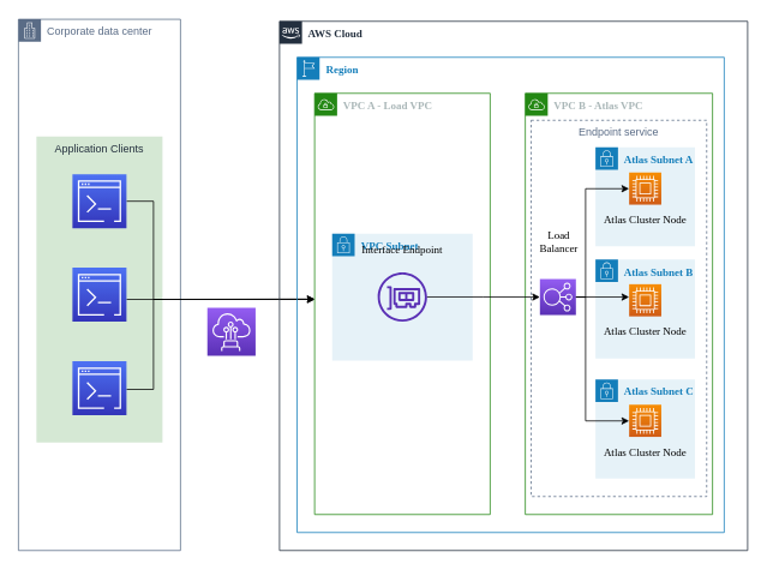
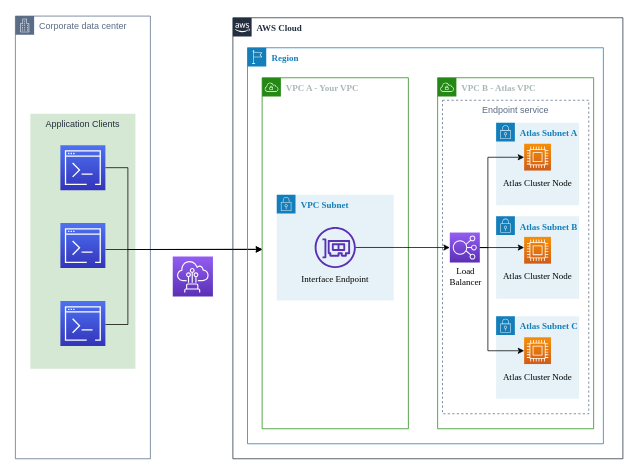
  <mxCell id="0" />
  <mxCell id="1" parent="0" />
  <mxCell id="2" value="Corporate data center" style="points=[[0,0],[0.25,0],[0.5,0],[0.75,0],[1,0],[1,0.25],[1,0.5],[1,0.75],[1,1],[0.75,1],[0.5,1],[0.25,1],[0,1],[0,0.75],[0,0.5],[0,0.25]];outlineConnect=0;gradientColor=none;html=1;whiteSpace=wrap;fontSize=12;fontStyle=0;shape=mxgraph.aws4.group;grIcon=mxgraph.aws4.group_corporate_data_center;strokeColor=#5A6C86;fillColor=none;verticalAlign=top;align=left;spacingLeft=30;fontColor=#5A6C86;dashed=0;" parent="1" vertex="1"><mxGeometry x="20" y="20.79" width="180" height="590.21" as="geometry" /></mxCell>
  <mxCell id="3" value="Application Clients" style="fillColor=#d5e8d4;strokeColor=none;dashed=0;verticalAlign=top;fontStyle=0;fontColor=#232F3D;" parent="1" vertex="1"><mxGeometry x="40" y="151" width="140" height="340" as="geometry" /></mxCell>
  <mxCell id="4" value="" style="outlineConnect=0;fontColor=#232F3E;gradientColor=#945DF2;gradientDirection=north;fillColor=#5A30B5;strokeColor=#ffffff;dashed=0;verticalLabelPosition=bottom;verticalAlign=top;align=center;html=1;fontSize=12;fontStyle=0;aspect=fixed;shape=mxgraph.aws4.resourceIcon;resIcon=mxgraph.aws4.direct_connect;" parent="1" vertex="1"><mxGeometry x="229.84" y="341.21" width="53.57" height="53.57" as="geometry" /></mxCell>
  <mxCell id="5" style="edgeStyle=orthogonalEdgeStyle;rounded=0;orthogonalLoop=1;jettySize=auto;html=1;" parent="1" source="33" edge="1"><mxGeometry relative="1" as="geometry"><mxPoint x="349" y="331.6" as="targetPoint" /><Array as="points"><mxPoint x="190" y="332" /><mxPoint x="190" y="332" /></Array><mxPoint x="149.781" y="331.6" as="sourcePoint" /></mxGeometry></mxCell>
  <mxCell id="6" style="edgeStyle=orthogonalEdgeStyle;rounded=0;orthogonalLoop=1;jettySize=auto;html=1;" parent="1" edge="1" source="32"><mxGeometry relative="1" as="geometry"><mxPoint x="149.781" y="432" as="sourcePoint" /><mxPoint x="349" y="332" as="targetPoint" /><Array as="points"><mxPoint x="170" y="432" /><mxPoint x="170" y="332" /></Array></mxGeometry></mxCell>
  <mxCell id="7" style="edgeStyle=orthogonalEdgeStyle;rounded=0;orthogonalLoop=1;jettySize=auto;html=1;" parent="1" edge="1" source="31"><mxGeometry relative="1" as="geometry"><mxPoint x="149.781" y="212" as="sourcePoint" /><mxPoint x="349" y="332" as="targetPoint" /><Array as="points"><mxPoint x="170" y="223" /><mxPoint x="170" y="332" /></Array></mxGeometry></mxCell>
  <mxCell id="8" value="&lt;font face=&quot;Akzidenz-Grotesk&quot;&gt;&lt;b&gt;AWS Cloud&lt;/b&gt;&lt;/font&gt;" style="points=[[0,0],[0.25,0],[0.5,0],[0.75,0],[1,0],[1,0.25],[1,0.5],[1,0.75],[1,1],[0.75,1],[0.5,1],[0.25,1],[0,1],[0,0.75],[0,0.5],[0,0.25]];outlineConnect=0;gradientColor=none;html=1;whiteSpace=wrap;fontSize=12;fontStyle=0;shape=mxgraph.aws4.group;grIcon=mxgraph.aws4.group_aws_cloud_alt;strokeColor=#232F3E;fillColor=none;verticalAlign=top;align=left;spacingLeft=30;fontColor=#232F3E;dashed=0;" parent="1" vertex="1"><mxGeometry x="310" y="23" width="520" height="588" as="geometry" /></mxCell>
  <mxCell id="9" value="&lt;b&gt;Region&lt;/b&gt;" style="points=[[0,0],[0.25,0],[0.5,0],[0.75,0],[1,0],[1,0.25],[1,0.5],[1,0.75],[1,1],[0.75,1],[0.5,1],[0.25,1],[0,1],[0,0.75],[0,0.5],[0,0.25]];outlineConnect=0;gradientColor=none;html=1;whiteSpace=wrap;fontSize=12;fontStyle=0;shape=mxgraph.aws4.group;grIcon=mxgraph.aws4.group_region;strokeColor=#147EBA;fillColor=none;verticalAlign=top;align=left;spacingLeft=30;fontColor=#147EBA;dashed=0;fontFamily=Akzidenz-Grotesk;FType=w;" parent="1" vertex="1"><mxGeometry x="329.5" y="63" width="474.5" height="528" as="geometry" /></mxCell>
  <mxCell id="10" value="&lt;b&gt;&lt;font face=&quot;Akzidenz-Grotesk&quot;&gt;VPC B - Atlas VPC&lt;/font&gt;&lt;/b&gt;" style="points=[[0,0],[0.25,0],[0.5,0],[0.75,0],[1,0],[1,0.25],[1,0.5],[1,0.75],[1,1],[0.75,1],[0.5,1],[0.25,1],[0,1],[0,0.75],[0,0.5],[0,0.25]];outlineConnect=0;gradientColor=none;html=1;whiteSpace=wrap;fontSize=12;fontStyle=0;shape=mxgraph.aws4.group;grIcon=mxgraph.aws4.group_vpc;strokeColor=#248814;fillColor=none;verticalAlign=top;align=left;spacingLeft=30;fontColor=#AAB7B8;dashed=0;" parent="1" vertex="1"><mxGeometry x="583" y="103" width="208" height="468" as="geometry" /></mxCell>
  <mxCell id="11" value="Endpoint service" style="fillColor=none;strokeColor=#5A6C86;dashed=1;verticalAlign=top;fontStyle=0;fontColor=#5A6C86;fontFamily=Helvetica;FType=g;" parent="1" vertex="1"><mxGeometry x="589.5" y="133" width="195" height="418" as="geometry" /></mxCell>
- <mxCell id="12" value="&lt;b&gt;&lt;font face=&quot;Akzidenz-Grotesk&quot;&gt;VPC A - Load VPC&lt;/font&gt;&lt;/b&gt;" style="points=[[0,0],[0.25,0],[0.5,0],[0.75,0],[1,0],[1,0.25],[1,0.5],[1,0.75],[1,1],[0.75,1],[0.5,1],[0.25,1],[0,1],[0,0.75],[0,0.5],[0,0.25]];outlineConnect=0;gradientColor=none;html=1;whiteSpace=wrap;fontSize=12;fontStyle=0;shape=mxgraph.aws4.group;grIcon=mxgraph.aws4.group_vpc;strokeColor=#248814;fillColor=none;verticalAlign=top;align=left;spacingLeft=30;fontColor=#AAB7B8;dashed=0;" parent="1" vertex="1"><mxGeometry x="349" y="103" width="195" height="468" as="geometry" /></mxCell>
+ <mxCell id="12" value="&lt;b&gt;&lt;font face=&quot;Akzidenz-Grotesk&quot;&gt;VPC A - Your VPC&lt;/font&gt;&lt;/b&gt;" style="points=[[0,0],[0.25,0],[0.5,0],[0.75,0],[1,0],[1,0.25],[1,0.5],[1,0.75],[1,1],[0.75,1],[0.5,1],[0.25,1],[0,1],[0,0.75],[0,0.5],[0,0.25]];outlineConnect=0;gradientColor=none;html=1;whiteSpace=wrap;fontSize=12;fontStyle=0;shape=mxgraph.aws4.group;grIcon=mxgraph.aws4.group_vpc;strokeColor=#248814;fillColor=none;verticalAlign=top;align=left;spacingLeft=30;fontColor=#AAB7B8;dashed=0;" parent="1" vertex="1"><mxGeometry x="349" y="103" width="195" height="468" as="geometry" /></mxCell>
  <mxCell id="13" value="&lt;b&gt;&lt;font face=&quot;Akzidenz-Grotesk&quot;&gt;VPC Subnet&lt;/font&gt;&lt;br&gt;&lt;/b&gt;" style="points=[[0,0],[0.25,0],[0.5,0],[0.75,0],[1,0],[1,0.25],[1,0.5],[1,0.75],[1,1],[0.75,1],[0.5,1],[0.25,1],[0,1],[0,0.75],[0,0.5],[0,0.25]];outlineConnect=0;gradientColor=none;html=1;whiteSpace=wrap;fontSize=12;fontStyle=0;shape=mxgraph.aws4.group;grIcon=mxgraph.aws4.group_security_group;grStroke=0;strokeColor=#147EBA;fillColor=#E6F2F8;verticalAlign=top;align=left;spacingLeft=30;fontColor=#147EBA;dashed=0;" parent="1" vertex="1"><mxGeometry x="368.5" y="258.88" width="156" height="141" as="geometry" /></mxCell>
  <mxCell id="14" value="&lt;b&gt;&lt;font face=&quot;Akzidenz-Grotesk&quot;&gt;Atlas Subnet A&lt;/font&gt;&lt;/b&gt;" style="points=[[0,0],[0.25,0],[0.5,0],[0.75,0],[1,0],[1,0.25],[1,0.5],[1,0.75],[1,1],[0.75,1],[0.5,1],[0.25,1],[0,1],[0,0.75],[0,0.5],[0,0.25]];outlineConnect=0;gradientColor=none;html=1;whiteSpace=wrap;fontSize=12;fontStyle=0;shape=mxgraph.aws4.group;grIcon=mxgraph.aws4.group_security_group;grStroke=0;strokeColor=#147EBA;fillColor=#E6F2F8;verticalAlign=top;align=left;spacingLeft=30;fontColor=#147EBA;dashed=0;" parent="1" vertex="1"><mxGeometry x="661" y="163" width="110.5" height="110" as="geometry" /></mxCell>
  <mxCell id="15" value="" style="outlineConnect=0;fontColor=#232F3E;gradientColor=none;fillColor=#5A30B5;strokeColor=none;dashed=0;verticalLabelPosition=bottom;verticalAlign=top;align=center;html=1;fontSize=12;fontStyle=0;aspect=fixed;pointerEvents=1;shape=mxgraph.aws4.elastic_network_interface;" parent="1" vertex="1"><mxGeometry x="419.047" y="301.94" width="54.88" height="54.88" as="geometry" /></mxCell>
  <mxCell id="16" style="edgeStyle=orthogonalEdgeStyle;rounded=0;orthogonalLoop=1;jettySize=auto;html=1;" parent="1" source="17" target="27" edge="1"><mxGeometry relative="1" as="geometry"><Array as="points"><mxPoint x="650" y="329" /><mxPoint x="650" y="209" /></Array></mxGeometry></mxCell>
  <mxCell id="17" value="" style="outlineConnect=0;fontColor=#232F3E;gradientColor=#945DF2;gradientDirection=north;fillColor=#5A30B5;strokeColor=#ffffff;dashed=0;verticalLabelPosition=bottom;verticalAlign=top;align=center;html=1;fontSize=12;fontStyle=0;aspect=fixed;shape=mxgraph.aws4.resourceIcon;resIcon=mxgraph.aws4.elastic_load_balancing;" parent="1" vertex="1"><mxGeometry x="599.25" y="309.38" width="40" height="40" as="geometry" /></mxCell>
- <mxCell id="18" value="&lt;font face=&quot;Akzidenz-Grotesk&quot;&gt;Interface Endpoint&lt;/font&gt;" style="text;html=1;strokeColor=none;fillColor=none;align=center;verticalAlign=middle;whiteSpace=wrap;rounded=0;" parent="1" vertex="1"><mxGeometry x="394.842" y="266.51" width="103.296" height="20" as="geometry" /></mxCell>
- <mxCell id="19" value="&lt;font face=&quot;Akzidenz-Grotesk&quot;&gt;Load Balancer&lt;/font&gt;" style="text;html=1;strokeColor=none;fillColor=none;align=center;verticalAlign=middle;whiteSpace=wrap;rounded=0;" parent="1" vertex="1"><mxGeometry x="602.7" y="256.19" width="35.1" height="23.25" as="geometry" /></mxCell>
+ <mxCell id="18" value="&lt;font face=&quot;Akzidenz-Grotesk&quot;&gt;Interface Endpoint&lt;/font&gt;" style="text;html=1;strokeColor=none;fillColor=none;align=center;verticalAlign=middle;whiteSpace=wrap;rounded=0;" parent="1" vertex="1"><mxGeometry x="394.842" y="361.51" width="103.296" height="20" as="geometry" /></mxCell>
+ <mxCell id="19" value="&lt;font face=&quot;Akzidenz-Grotesk&quot;&gt;Load Balancer&lt;/font&gt;" style="text;html=1;strokeColor=none;fillColor=none;align=center;verticalAlign=middle;whiteSpace=wrap;rounded=0;" parent="1" vertex="1"><mxGeometry x="602.7" y="356.19" width="35.1" height="23.25" as="geometry" /></mxCell>
  <mxCell id="20" value="&lt;b&gt;&lt;font face=&quot;Akzidenz-Grotesk&quot;&gt;Atlas Subnet B&lt;/font&gt;&lt;/b&gt;" style="points=[[0,0],[0.25,0],[0.5,0],[0.75,0],[1,0],[1,0.25],[1,0.5],[1,0.75],[1,1],[0.75,1],[0.5,1],[0.25,1],[0,1],[0,0.75],[0,0.5],[0,0.25]];outlineConnect=0;gradientColor=none;html=1;whiteSpace=wrap;fontSize=12;fontStyle=0;shape=mxgraph.aws4.group;grIcon=mxgraph.aws4.group_security_group;grStroke=0;strokeColor=#147EBA;fillColor=#E6F2F8;verticalAlign=top;align=left;spacingLeft=30;fontColor=#147EBA;dashed=0;" parent="1" vertex="1"><mxGeometry x="661.01" y="287.62" width="110.5" height="110" as="geometry" /></mxCell>
  <mxCell id="21" value="&lt;font face=&quot;Akzidenz-Grotesk&quot;&gt;Atlas Cluster Node&lt;/font&gt;" style="text;html=1;strokeColor=none;fillColor=none;align=center;verticalAlign=middle;whiteSpace=wrap;rounded=0;" parent="1" vertex="1"><mxGeometry x="666.99" y="353" width="98.5" height="30" as="geometry" /></mxCell>
  <mxCell id="22" value="" style="outlineConnect=0;fontColor=#232F3E;gradientColor=#F78E04;gradientDirection=north;fillColor=#D05C17;strokeColor=#ffffff;dashed=0;verticalLabelPosition=bottom;verticalAlign=top;align=center;html=1;fontSize=12;fontStyle=0;aspect=fixed;shape=mxgraph.aws4.resourceIcon;resIcon=mxgraph.aws4.compute;" parent="1" vertex="1"><mxGeometry x="698.38" y="315.13" width="35.75" height="35.75" as="geometry" /></mxCell>
  <mxCell id="23" value="&lt;b&gt;&lt;font face=&quot;Akzidenz-Grotesk&quot;&gt;Atlas Subnet C&lt;/font&gt;&lt;/b&gt;" style="points=[[0,0],[0.25,0],[0.5,0],[0.75,0],[1,0],[1,0.25],[1,0.5],[1,0.75],[1,1],[0.75,1],[0.5,1],[0.25,1],[0,1],[0,0.75],[0,0.5],[0,0.25]];outlineConnect=0;gradientColor=none;html=1;whiteSpace=wrap;fontSize=12;fontStyle=0;shape=mxgraph.aws4.group;grIcon=mxgraph.aws4.group_security_group;grStroke=0;strokeColor=#147EBA;fillColor=#E6F2F8;verticalAlign=top;align=left;spacingLeft=30;fontColor=#147EBA;dashed=0;" parent="1" vertex="1"><mxGeometry x="660.99" y="421" width="110.5" height="110" as="geometry" /></mxCell>
  <mxCell id="24" value="&lt;font face=&quot;Akzidenz-Grotesk&quot;&gt;Atlas Cluster Node&lt;/font&gt;" style="text;html=1;strokeColor=none;fillColor=none;align=center;verticalAlign=middle;whiteSpace=wrap;rounded=0;" parent="1" vertex="1"><mxGeometry x="667" y="486.88" width="98.5" height="30" as="geometry" /></mxCell>
  <mxCell id="25" value="" style="outlineConnect=0;fontColor=#232F3E;gradientColor=#F78E04;gradientDirection=north;fillColor=#D05C17;strokeColor=#ffffff;dashed=0;verticalLabelPosition=bottom;verticalAlign=top;align=center;html=1;fontSize=12;fontStyle=0;aspect=fixed;shape=mxgraph.aws4.resourceIcon;resIcon=mxgraph.aws4.compute;" parent="1" vertex="1"><mxGeometry x="698.37" y="449" width="35.75" height="35.75" as="geometry" /></mxCell>
  <mxCell id="26" value="&lt;font face=&quot;Akzidenz-Grotesk&quot;&gt;Atlas Cluster Node&lt;/font&gt;" style="text;html=1;strokeColor=none;fillColor=none;align=center;verticalAlign=middle;whiteSpace=wrap;rounded=0;" parent="1" vertex="1"><mxGeometry x="667" y="228.88" width="98.5" height="30" as="geometry" /></mxCell>
  <mxCell id="27" value="" style="outlineConnect=0;fontColor=#232F3E;gradientColor=#F78E04;gradientDirection=north;fillColor=#D05C17;strokeColor=#ffffff;dashed=0;verticalLabelPosition=bottom;verticalAlign=top;align=center;html=1;fontSize=12;fontStyle=0;aspect=fixed;shape=mxgraph.aws4.resourceIcon;resIcon=mxgraph.aws4.compute;" parent="1" vertex="1"><mxGeometry x="698.37" y="191" width="35.75" height="35.75" as="geometry" /></mxCell>
  <mxCell id="28" style="edgeStyle=orthogonalEdgeStyle;rounded=0;orthogonalLoop=1;jettySize=auto;html=1;" parent="1" source="17" target="22" edge="1"><mxGeometry relative="1" as="geometry"><Array as="points"><mxPoint x="639" y="333" /><mxPoint x="639" y="333" /></Array></mxGeometry></mxCell>
  <mxCell id="29" style="edgeStyle=orthogonalEdgeStyle;rounded=0;orthogonalLoop=1;jettySize=auto;html=1;" parent="1" source="17" target="25" edge="1"><mxGeometry relative="1" as="geometry"><Array as="points"><mxPoint x="650" y="329" /><mxPoint x="650" y="467" /></Array></mxGeometry></mxCell>
  <mxCell id="30" style="edgeStyle=orthogonalEdgeStyle;rounded=0;orthogonalLoop=1;jettySize=auto;html=1;" parent="1" source="15" target="17" edge="1"><mxGeometry relative="1" as="geometry" /></mxCell>
  <mxCell id="31" value="" style="outlineConnect=0;fontColor=#232F3E;gradientColor=#4D72F3;gradientDirection=north;fillColor=#3334B9;strokeColor=#ffffff;dashed=0;verticalLabelPosition=bottom;verticalAlign=top;align=center;html=1;fontSize=12;fontStyle=0;aspect=fixed;shape=mxgraph.aws4.resourceIcon;resIcon=mxgraph.aws4.command_line_interface;" vertex="1" parent="1"><mxGeometry x="80" y="192.88" width="60" height="60" as="geometry" /></mxCell>
  <mxCell id="32" value="" style="outlineConnect=0;fontColor=#232F3E;gradientColor=#4D72F3;gradientDirection=north;fillColor=#3334B9;strokeColor=#ffffff;dashed=0;verticalLabelPosition=bottom;verticalAlign=top;align=center;html=1;fontSize=12;fontStyle=0;aspect=fixed;shape=mxgraph.aws4.resourceIcon;resIcon=mxgraph.aws4.command_line_interface;" vertex="1" parent="1"><mxGeometry x="80" y="400.66" width="60" height="60" as="geometry" /></mxCell>
  <mxCell id="33" value="" style="outlineConnect=0;fontColor=#232F3E;gradientColor=#4D72F3;gradientDirection=north;fillColor=#3334B9;strokeColor=#ffffff;dashed=0;verticalLabelPosition=bottom;verticalAlign=top;align=center;html=1;fontSize=12;fontStyle=0;aspect=fixed;shape=mxgraph.aws4.resourceIcon;resIcon=mxgraph.aws4.command_line_interface;" vertex="1" parent="1"><mxGeometry x="80" y="296.82" width="60" height="60" as="geometry" /></mxCell>
